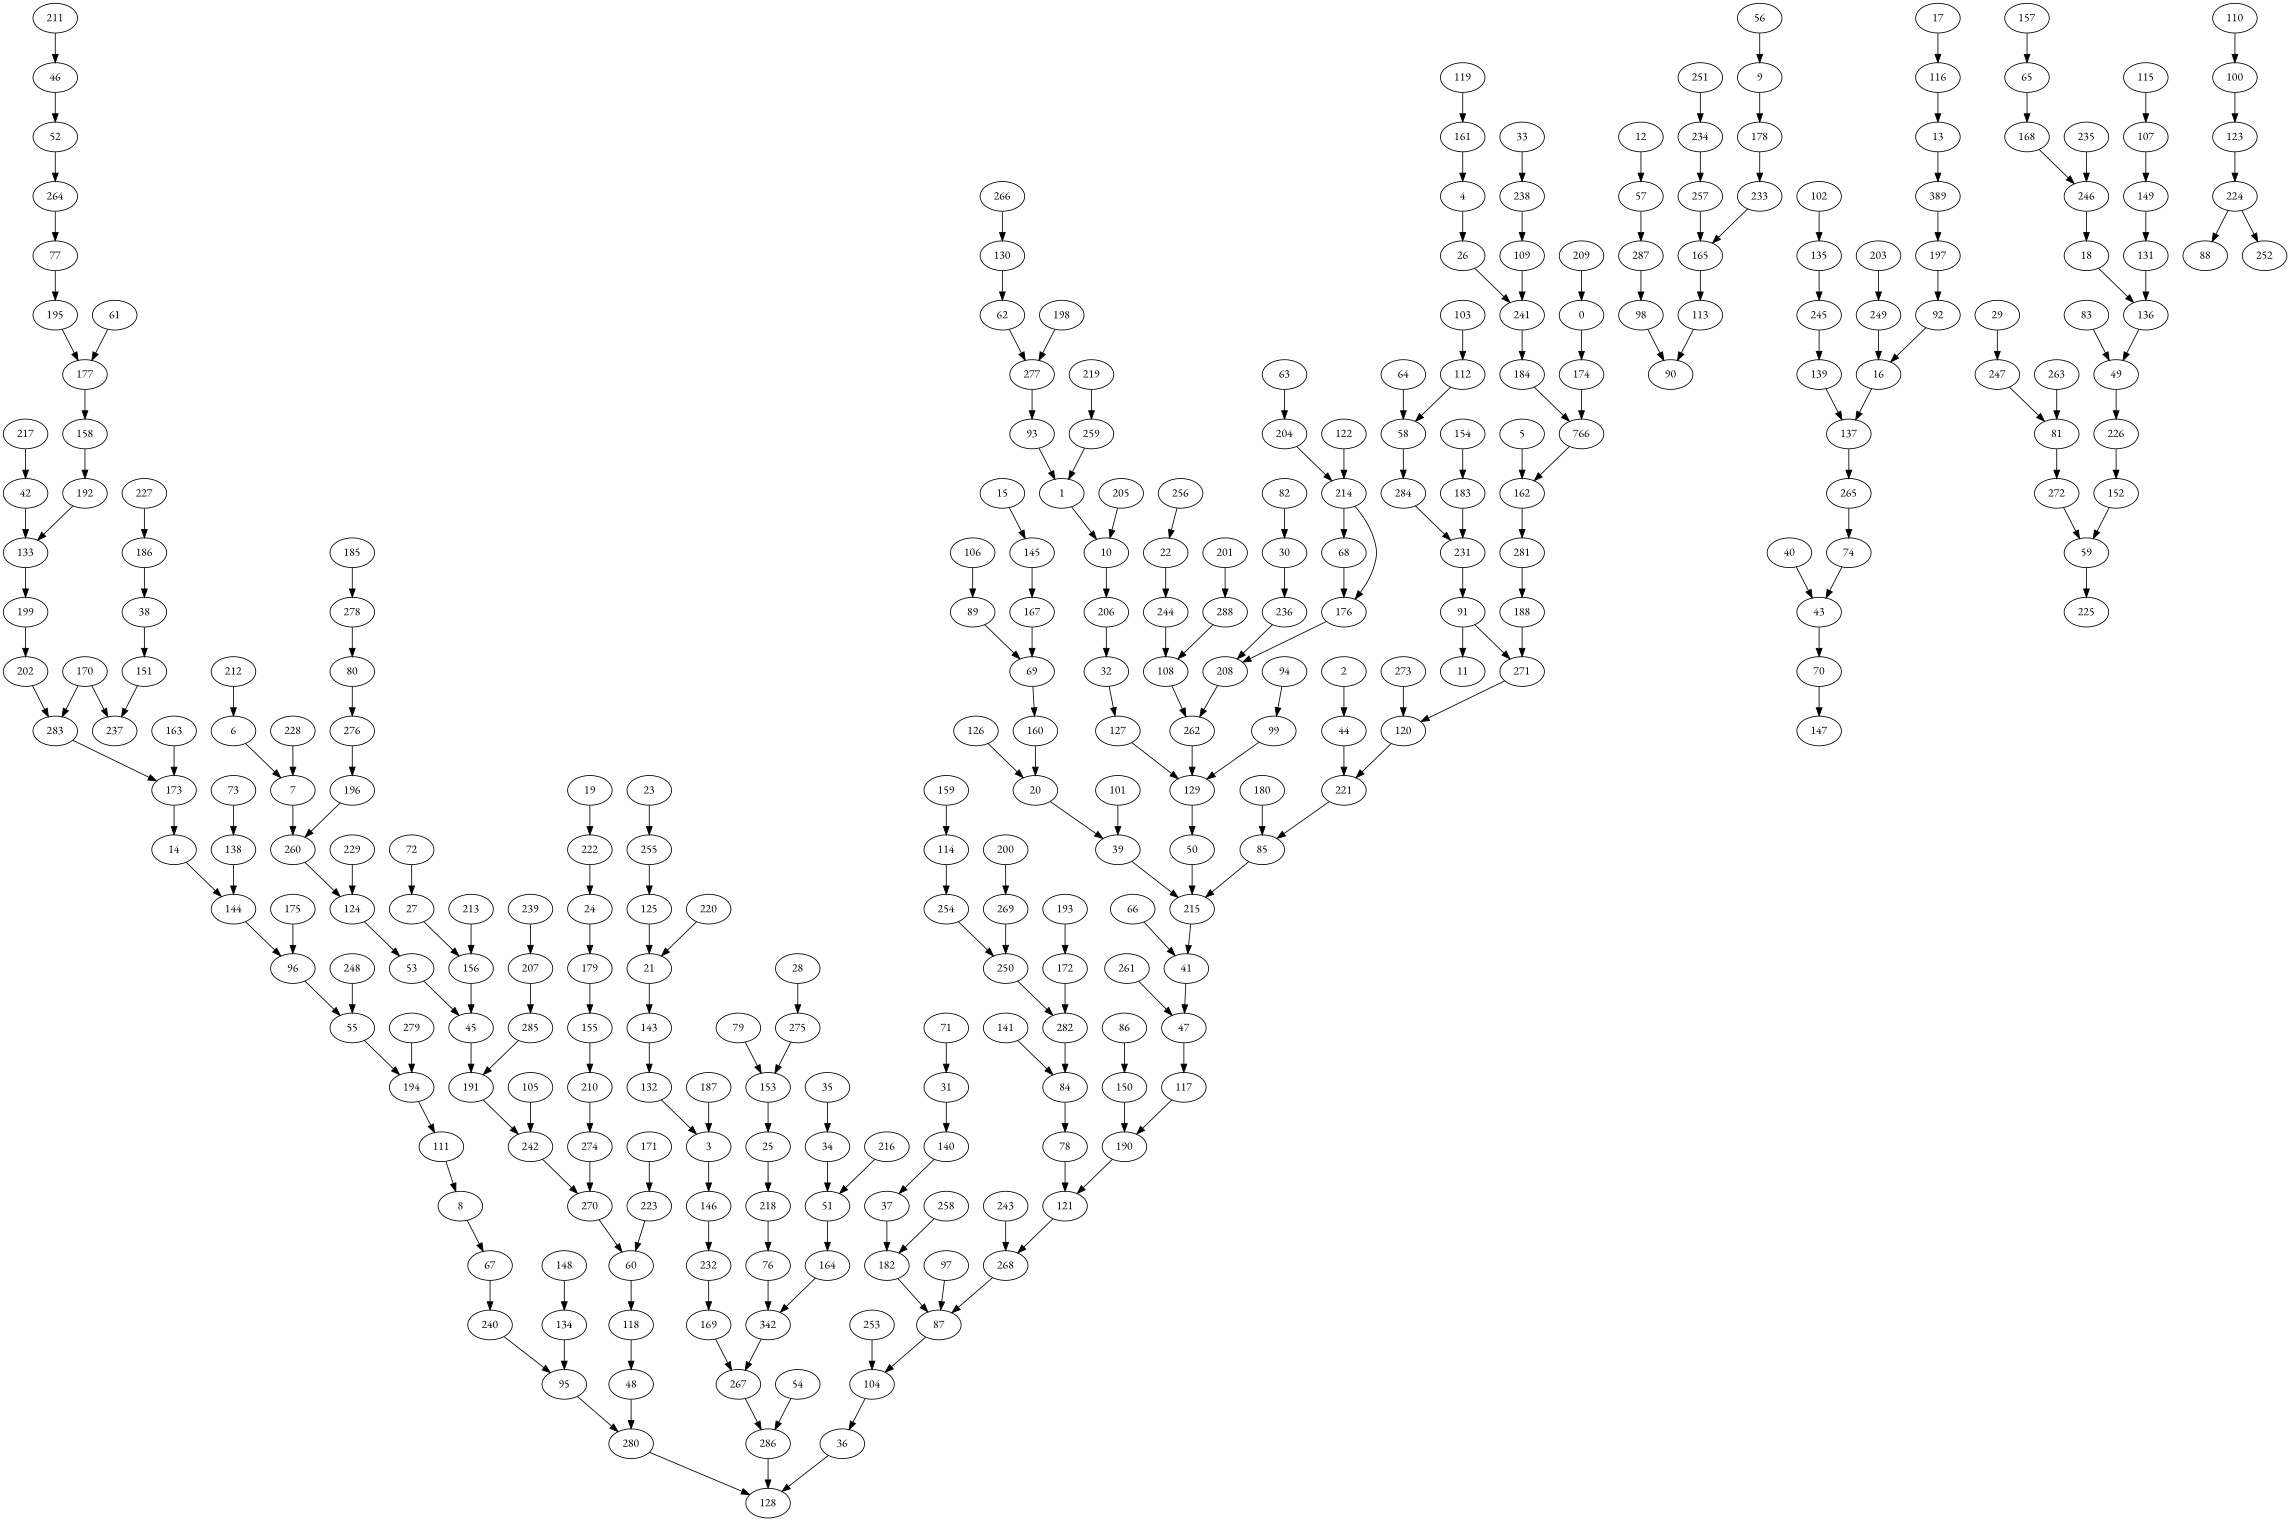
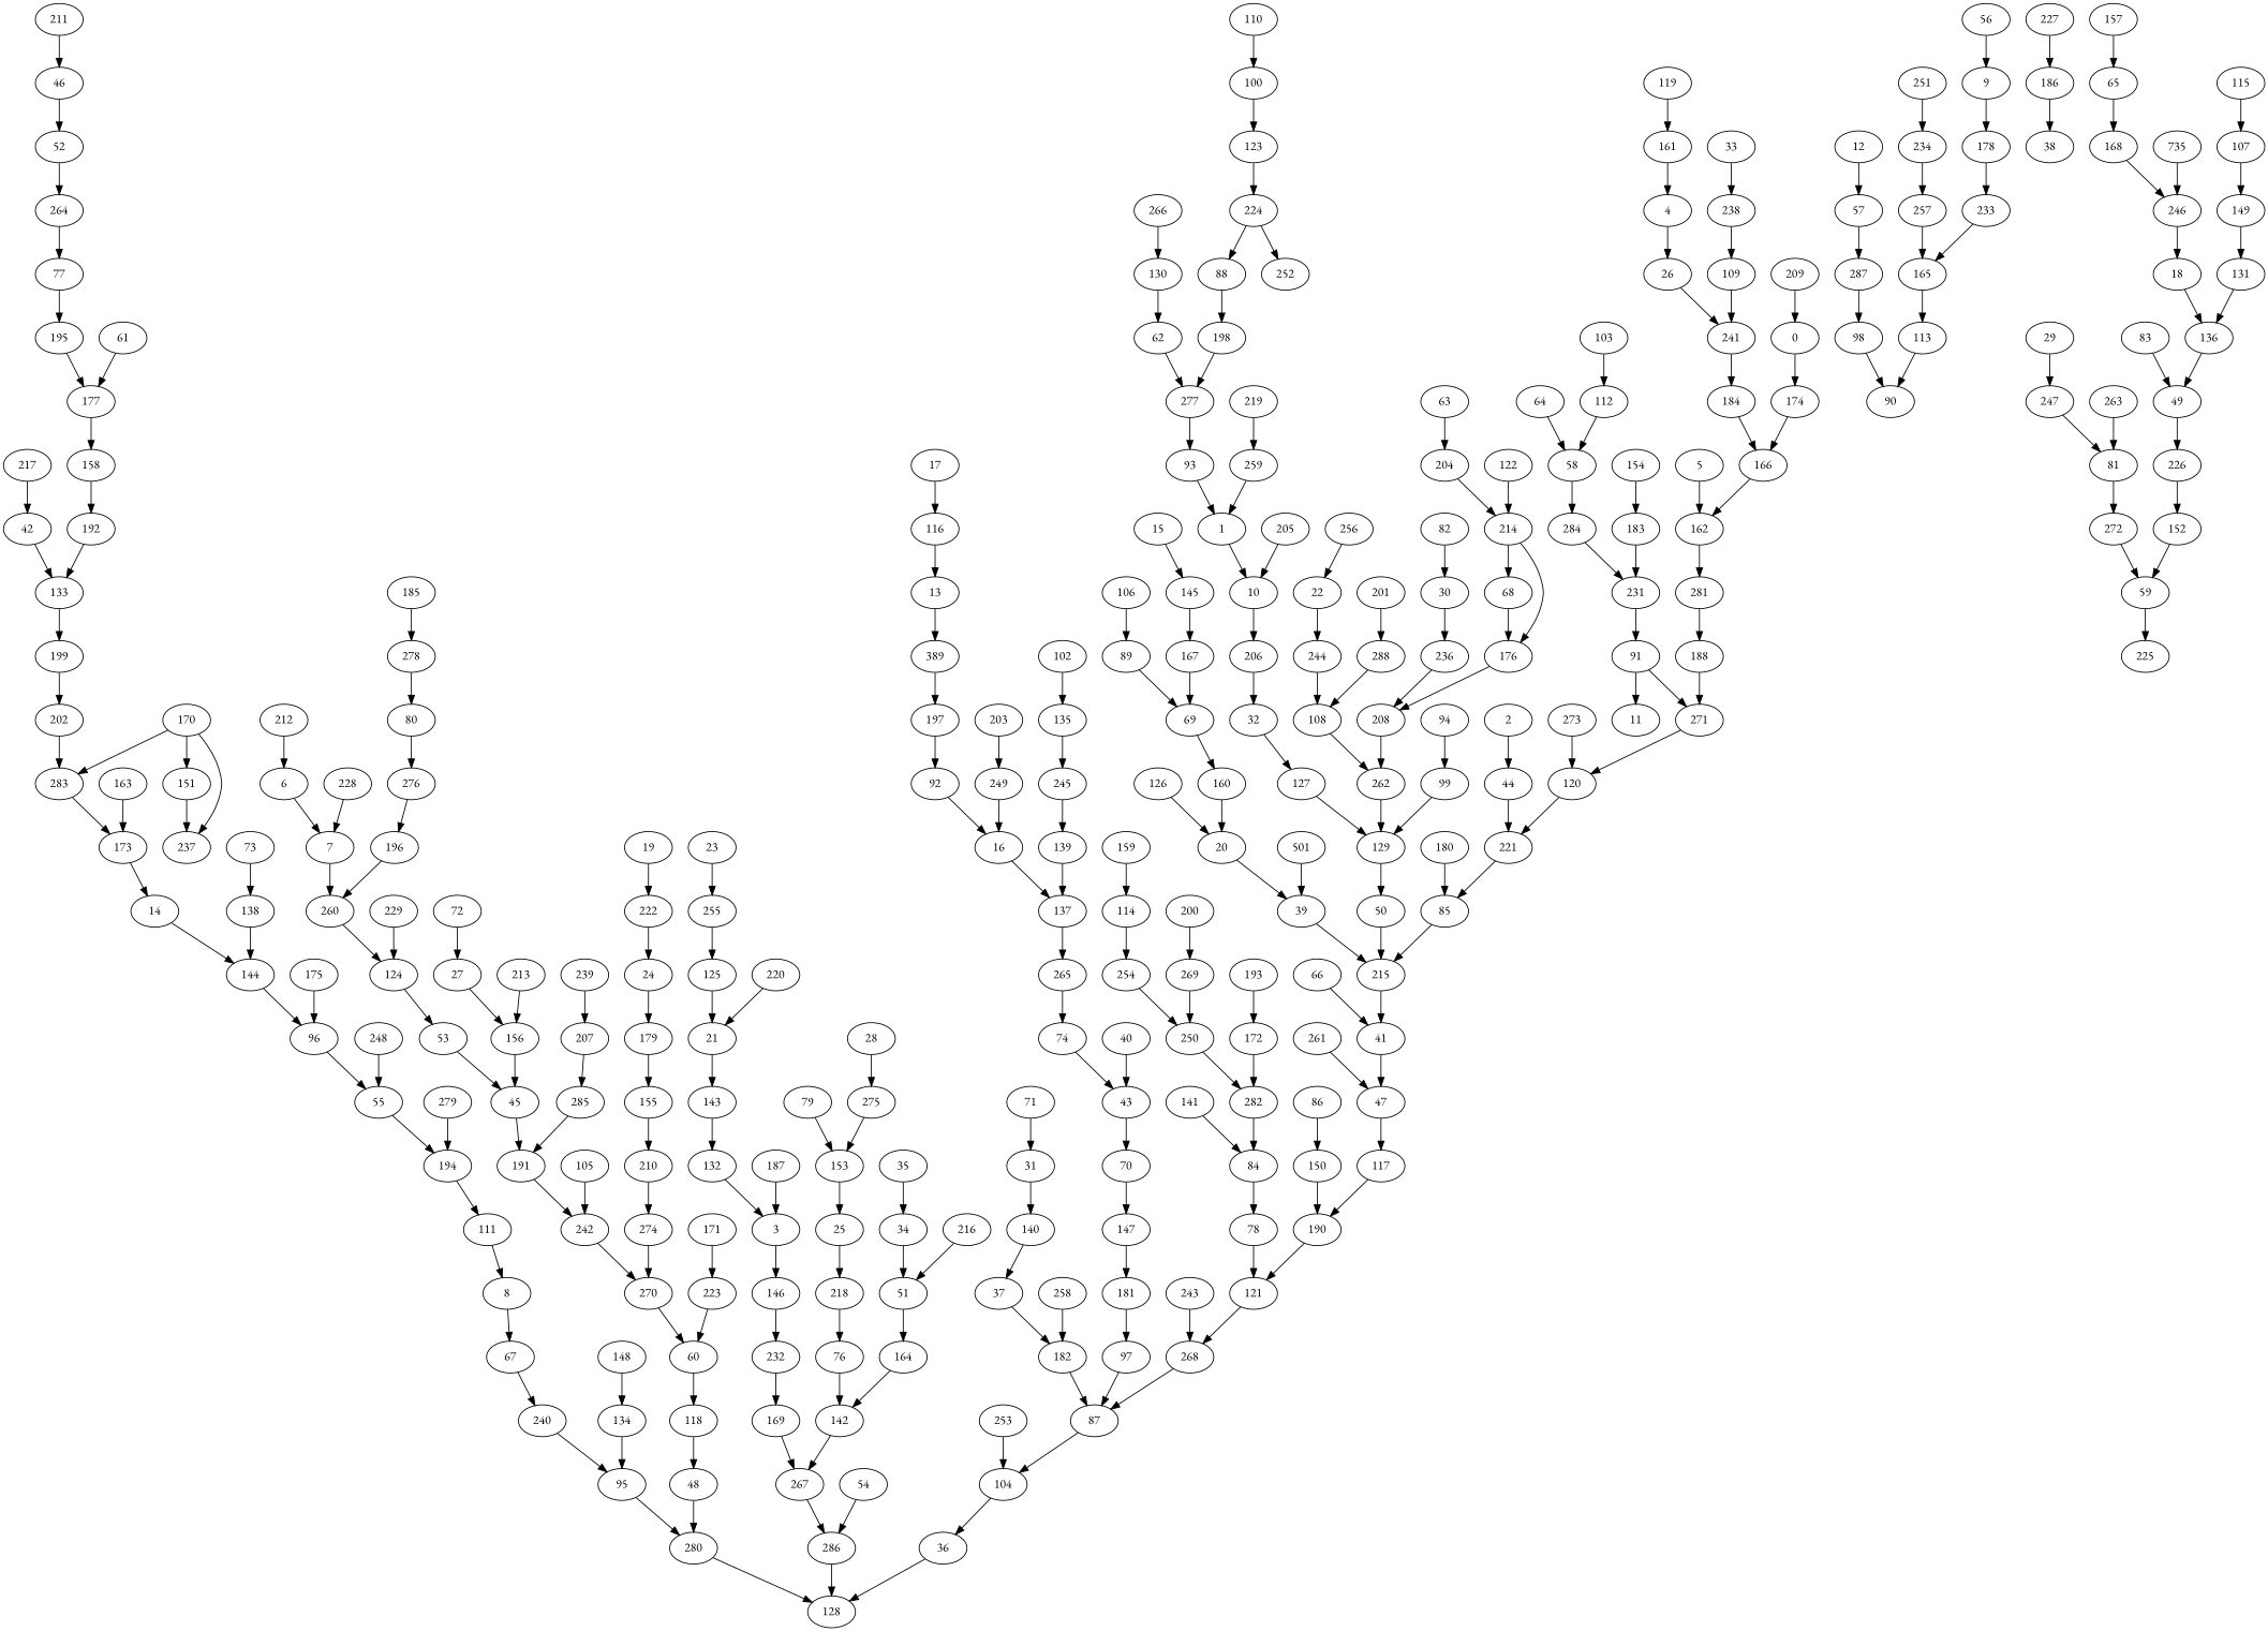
  strict digraph {
    fontname="EB Garamond"
    node [fontname="EB Garamond"]
    edge [fontname="EB Garamond"]
    0
    174
-   166 [label=766]
+   166
    162
    209
    1
    10
    206
    32
    93
    259
    3
    146
    232
    169
    132
    187
    4
    26
    241
    184
    161
    6
    7
    260
    124
    212
    53
    228
    8
    67
    240
    95
    111
    9
    178
    233
    165
    56
    127
    205
    n42 [label=389]
    13
    197
    92
    116
    14
    144
    96
    55
    173
    16
    137
    265
    74
    249
    20
    39
    215
    41
    126
    160
    21
    143
    125
    220
    22
    244
    108
    262
    256
    24
    179
    155
    210
    222
    25
    218
    76
-   142 [label=342]
+   142
    153
    27
    156
    45
    191
    72
    30
    236
    208
    82
    31
    140
    37
    182
    71
    129
    50
    34
    51
    164
    35
    36
    128
    104
    87
    38
    151
    237
    186
    47
-   101
+   101 [label=501]
    117
    190
    66
    42
    133
    199
    202
    217
    43
    70
    147
+   181
    40
    44
    221
    85
    2
    242
    270
    46
    52
    264
    77
    211
    121
    261
    48
    280
    118
    49
    226
    152
    59
    83
    136
    267
    216
    195
    194
    248
    57
    287
    98
    90
    12
    58
    284
    231
    91
    64
    112
    225
    272
    60
    223
    62
    277
    130
    65
    168
    246
    18
    157
    68
    176
    214
    69
    89
    167
    97
    258
    286
    177
    158
    78
    268
    84
    80
    276
    196
    278
    81
    247
    263
    141
    282
    180
    88
    198
    106
    113
    271
    11
    120
    134
    175
    99
    94
    100
    123
    224
    252
    110
    253
    107
    149
    131
    115
    288
    109
    238
    103
    114
    254
    250
    159
    17
    273
    229
    255
    266
    283
    192
    148
    135
    245
    139
    102
    138
    73
    145
    15
    150
    86
    170
    79
    275
    274
    213
    119
    281
    188
    5
    257
    172
    193
    163
    61
    183
    154
    227
    285
    279
    204
    63
    207
    239
    122
    19
    171
    234
    251
    33
    105
-   235
+   235 [label=735]
    29
    203
    269
    23
    219
    243
    200
    28
    185
    54
    201
    0 -> 174
    174 -> 166
    166 -> 162
    162 -> 281
    209 -> 0
    1 -> 10
    10 -> 206
    206 -> 32
    32 -> 127
    93 -> 1
    259 -> 1
    3 -> 146
    146 -> 232
    232 -> 169
    169 -> 267
    132 -> 3
    187 -> 3
    4 -> 26
    26 -> 241
    241 -> 184
    184 -> 166
    161 -> 4
    6 -> 7
    7 -> 260
    260 -> 124
    124 -> 53
    212 -> 6
    53 -> 45
    228 -> 7
    8 -> 67
    67 -> 240
    240 -> 95
    95 -> 280
    111 -> 8
    9 -> 178
    178 -> 233
    233 -> 165
    165 -> 113
    56 -> 9
    127 -> 129
    205 -> 10
    n42 -> 197
    13 -> n42
    197 -> 92
    92 -> 16
    116 -> 13
    14 -> 144
    144 -> 96
    96 -> 55
    55 -> 194
    173 -> 14
    16 -> 137
    137 -> 265
    265 -> 74
    74 -> 43
    249 -> 16
    20 -> 39
    39 -> 215
    215 -> 41
    41 -> 47
    126 -> 20
    160 -> 20
    21 -> 143
    143 -> 132
    125 -> 21
    220 -> 21
    22 -> 244
    244 -> 108
    108 -> 262
    262 -> 129
    256 -> 22
    24 -> 179
    179 -> 155
    155 -> 210
    210 -> 274
    222 -> 24
    25 -> 218
    218 -> 76
    76 -> 142
    142 -> 267
    153 -> 25
    27 -> 156
    156 -> 45
    45 -> 191
    191 -> 242
    72 -> 27
    30 -> 236
    236 -> 208
    208 -> 262
    82 -> 30
    31 -> 140
    140 -> 37
    37 -> 182
    182 -> 87
    71 -> 31
    129 -> 50
    50 -> 215
    34 -> 51
    51 -> 164
    164 -> 142
    35 -> 34
    36 -> 128
    104 -> 36
    87 -> 104
-   38 -> 151
+   170 -> 151
    151 -> 237
    186 -> 38
    47 -> 117
    101 -> 39
    117 -> 190
    190 -> 121
    66 -> 41
    42 -> 133
    133 -> 199
    199 -> 202
    202 -> 283
    217 -> 42
    43 -> 70
    70 -> 147
+   147 -> 181
+   181 -> 97
    40 -> 43
    44 -> 221
    221 -> 85
    85 -> 215
    2 -> 44
    242 -> 270
    270 -> 60
    46 -> 52
    52 -> 264
    264 -> 77
    77 -> 195
    211 -> 46
    121 -> 268
    261 -> 47
    48 -> 280
    280 -> 128
    118 -> 48
    49 -> 226
    226 -> 152
    152 -> 59
    59 -> 225
    83 -> 49
    136 -> 49
    267 -> 286
    216 -> 51
    195 -> 177
    194 -> 111
    248 -> 55
    57 -> 287
    287 -> 98
    98 -> 90
    12 -> 57
    58 -> 284
    284 -> 231
    231 -> 91
    91 -> 271
    91 -> 11
    64 -> 58
    112 -> 58
    272 -> 59
    60 -> 118
    223 -> 60
    62 -> 277
    277 -> 93
    130 -> 62
    65 -> 168
    168 -> 246
    246 -> 18
    18 -> 136
    157 -> 65
    68 -> 176
    176 -> 208
    214 -> 68
    214 -> 176
    69 -> 160
    89 -> 69
    167 -> 69
    97 -> 87
    258 -> 182
    286 -> 128
    177 -> 158
    158 -> 192
    78 -> 121
    268 -> 87
    84 -> 78
    80 -> 276
    276 -> 196
    196 -> 260
    278 -> 80
    81 -> 272
    247 -> 81
    263 -> 81
    141 -> 84
    282 -> 84
    180 -> 85
+   88 -> 198
    198 -> 277
    106 -> 89
    113 -> 90
    271 -> 120
    120 -> 221
    134 -> 95
    175 -> 96
    99 -> 129
    94 -> 99
    100 -> 123
    123 -> 224
    224 -> 88
    224 -> 252
    110 -> 100
    253 -> 104
    107 -> 149
    149 -> 131
    131 -> 136
    115 -> 107
    288 -> 108
    109 -> 241
    238 -> 109
    103 -> 112
    114 -> 254
    254 -> 250
    250 -> 282
    159 -> 114
    17 -> 116
    273 -> 120
    229 -> 124
    255 -> 125
    266 -> 130
    283 -> 173
    192 -> 133
    148 -> 134
    135 -> 245
    245 -> 139
    139 -> 137
    102 -> 135
    138 -> 144
    73 -> 138
    145 -> 167
    15 -> 145
    150 -> 190
    86 -> 150
    170 -> 237
    170 -> 283
    79 -> 153
    275 -> 153
    274 -> 270
    213 -> 156
    119 -> 161
    281 -> 188
    188 -> 271
    5 -> 162
    257 -> 165
    172 -> 282
    193 -> 172
    163 -> 173
    61 -> 177
    183 -> 231
    154 -> 183
    227 -> 186
    285 -> 191
    279 -> 194
    204 -> 214
    63 -> 204
    207 -> 285
    239 -> 207
    122 -> 214
    19 -> 222
    171 -> 223
    234 -> 257
    251 -> 234
    33 -> 238
    105 -> 242
    235 -> 246
    29 -> 247
    203 -> 249
    269 -> 250
    23 -> 255
    219 -> 259
    243 -> 268
    200 -> 269
    28 -> 275
    185 -> 278
    54 -> 286
    201 -> 288
  }
